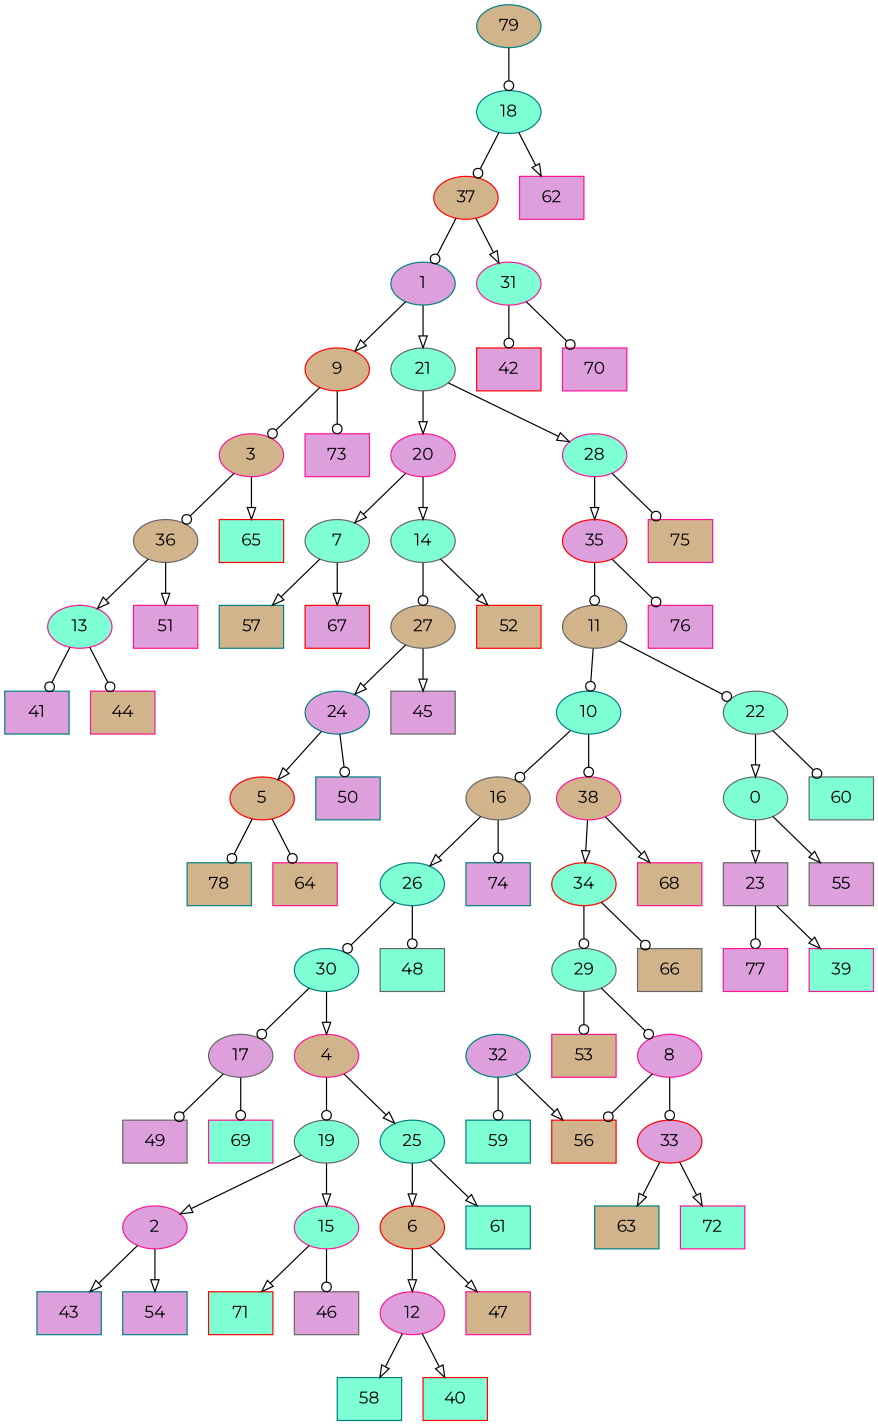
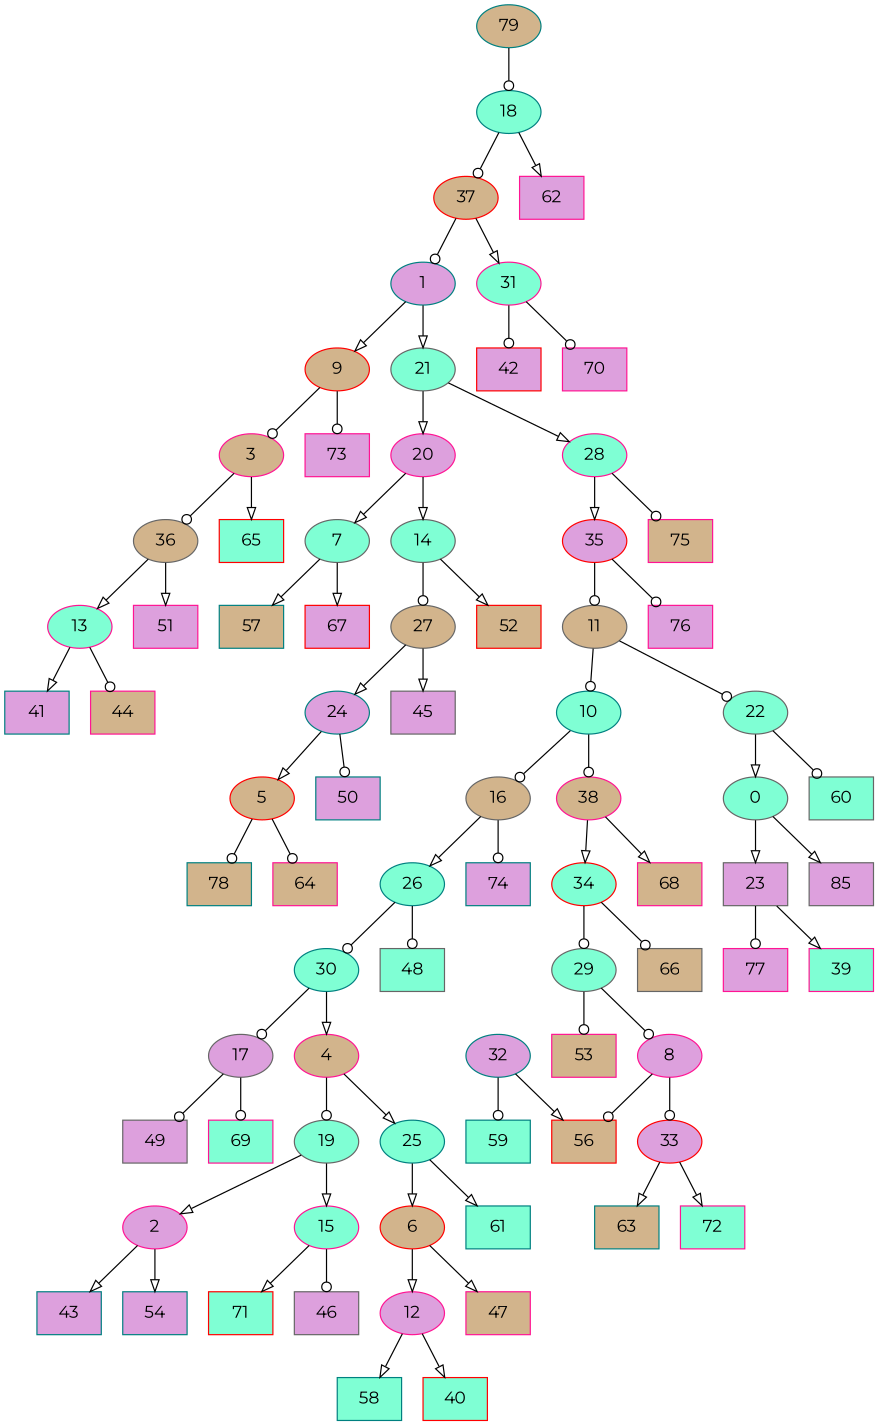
  digraph {
    fontname=Montserrat
    node [color=deeppink fillcolor=aquamarine fontname=Montserrat style=filled shape=box]
    edge [arrowhead=onormal fontname=Montserrat]
    n1 [color=gray40 label=0 shape=""]
    n2 [color=gray40 fillcolor=plum label=23]
-   n3 [color=gray40 fillcolor=plum label=55]
+   n3 [color=gray40 fillcolor=plum label=85]
    n4 [fillcolor=plum label=77]
    n5 [label=39]
    n6 [color=teal fillcolor=plum label=1 shape=""]
    n7 [color=red fillcolor=tan label=9 shape=""]
    n8 [color=gray40 label=21 shape=""]
    n9 [fillcolor=tan label=3 shape=""]
    n10 [fillcolor=plum label=73]
    n11 [fillcolor=plum label=20 shape=""]
    n12 [label=28 shape=""]
    n13 [fillcolor=plum label=2 shape=""]
    n14 [color=teal fillcolor=plum label=43]
    n15 [color=teal fillcolor=plum label=54]
    n16 [color=gray40 fillcolor=tan label=36 shape=""]
    n17 [color=red label=65]
    n18 [label=13 shape=""]
    n19 [fillcolor=plum label=51]
    n20 [fillcolor=tan label=4 shape=""]
    n21 [color=gray40 label=19 shape=""]
    n22 [color=teal label=25 shape=""]
    n23 [label=15 shape=""]
    n24 [color=red fillcolor=tan label=6 shape=""]
    n25 [color=teal label=61]
    n26 [color=red fillcolor=tan label=5 shape=""]
    n27 [color=teal fillcolor=tan label=78]
    n28 [fillcolor=tan label=64]
    n29 [fillcolor=plum label=12 shape=""]
    n30 [fillcolor=tan label=47]
    n31 [color=teal label=58]
    n32 [color=red label=40]
    n33 [color=gray40 label=7 shape=""]
    n34 [color=teal fillcolor=tan label=57]
    n35 [color=red fillcolor=plum label=67]
    n36 [fillcolor=plum label=8 shape=""]
    n37 [color=red fillcolor=plum label=33 shape=""]
    n38 [color=red fillcolor=tan label=56]
    n39 [color=teal fillcolor=plum label=32 shape=""]
    n40 [color=teal label=59]
    n41 [color=teal fillcolor=tan label=63]
    n42 [label=72]
    n43 [color=teal label=10 shape=""]
    n44 [color=gray40 fillcolor=tan label=16 shape=""]
    n45 [fillcolor=tan label=38 shape=""]
    n46 [color=teal label=26 shape=""]
    n47 [color=teal fillcolor=plum label=74]
    n48 [color=red label=34 shape=""]
    n49 [fillcolor=tan label=68]
    n50 [color=gray40 fillcolor=tan label=11 shape=""]
    n51 [color=gray40 label=22 shape=""]
    n52 [color=gray40 label=60]
    n53 [color=teal fillcolor=plum label=41]
    n54 [fillcolor=tan label=44]
    n55 [color=gray40 label=14 shape=""]
    n56 [color=gray40 fillcolor=tan label=27 shape=""]
    n57 [color=red fillcolor=tan label=52]
    n58 [color=teal fillcolor=plum label=24 shape=""]
    n59 [color=gray40 fillcolor=plum label=45]
    n60 [color=red label=71]
    n61 [color=gray40 fillcolor=plum label=46]
    n62 [color=teal label=30 shape=""]
    n63 [color=gray40 label=48]
    n64 [color=gray40 fillcolor=plum label=17 shape=""]
    n65 [color=gray40 fillcolor=plum label=49]
    n66 [label=69]
    n67 [color=teal label=18 shape=""]
    n68 [color=red fillcolor=tan label=37 shape=""]
    n69 [fillcolor=plum label=62]
    n70 [label=31 shape=""]
    n71 [color=red fillcolor=plum label=35 shape=""]
    n72 [fillcolor=tan label=75]
    n73 [color=teal fillcolor=plum label=50]
    n74 [fillcolor=plum label=76]
    n75 [color=gray40 label=29 shape=""]
    n76 [fillcolor=tan label=53]
    n77 [color=red fillcolor=plum label=42]
    n78 [fillcolor=plum label=70]
    n79 [color=gray40 fillcolor=tan label=66]
    n80 [color=teal fillcolor=tan label=79 shape=""]
    n1 -> n2
    n1 -> n3
    n2 -> n4 [arrowhead=odot]
    n2 -> n5
    n6 -> n7
    n6 -> n8
    n7 -> n9 [arrowhead=odot]
    n7 -> n10 [arrowhead=odot]
    n8 -> n11
    n8 -> n12
    n9 -> n16 [arrowhead=odot]
    n9 -> n17
    n11 -> n33
    n11 -> n55
    n12 -> n71
    n12 -> n72 [arrowhead=odot]
    n13 -> n14
    n13 -> n15
    n16 -> n18
    n16 -> n19
-   n18 -> n53 [arrowhead=odot]
+   n18 -> n53
    n18 -> n54 [arrowhead=odot]
    n20 -> n21 [arrowhead=odot]
    n20 -> n22
    n21 -> n13
    n21 -> n23
    n22 -> n24
    n22 -> n25
    n23 -> n60
    n23 -> n61 [arrowhead=odot]
    n24 -> n29
    n24 -> n30
    n26 -> n27 [arrowhead=odot]
    n26 -> n28 [arrowhead=odot]
    n29 -> n31
    n29 -> n32
    n33 -> n34
    n33 -> n35
    n36 -> n37 [arrowhead=odot]
    n36 -> n38 [arrowhead=odot]
    n37 -> n41
    n37 -> n42
    n39 -> n38
    n39 -> n40 [arrowhead=odot]
    n43 -> n44 [arrowhead=odot]
    n43 -> n45 [arrowhead=odot]
    n44 -> n46
    n44 -> n47 [arrowhead=odot]
    n45 -> n48
    n45 -> n49
    n46 -> n62 [arrowhead=odot]
    n46 -> n63 [arrowhead=odot]
    n48 -> n75 [arrowhead=odot]
    n48 -> n79 [arrowhead=odot]
    n50 -> n43 [arrowhead=odot]
    n50 -> n51 [arrowhead=odot]
    n51 -> n1
    n51 -> n52 [arrowhead=odot]
    n55 -> n56 [arrowhead=odot]
    n55 -> n57
    n56 -> n58
    n56 -> n59
    n58 -> n26
    n58 -> n73 [arrowhead=odot]
    n62 -> n20
    n62 -> n64 [arrowhead=odot]
    n64 -> n65 [arrowhead=odot]
    n64 -> n66 [arrowhead=odot]
    n67 -> n68 [arrowhead=odot]
    n67 -> n69
    n68 -> n6 [arrowhead=odot]
    n68 -> n70
    n70 -> n77 [arrowhead=odot]
    n70 -> n78 [arrowhead=odot]
    n71 -> n50 [arrowhead=odot]
    n71 -> n74 [arrowhead=odot]
    n75 -> n36 [arrowhead=odot]
    n75 -> n76 [arrowhead=odot]
    n80 -> n67 [arrowhead=odot]
  }
